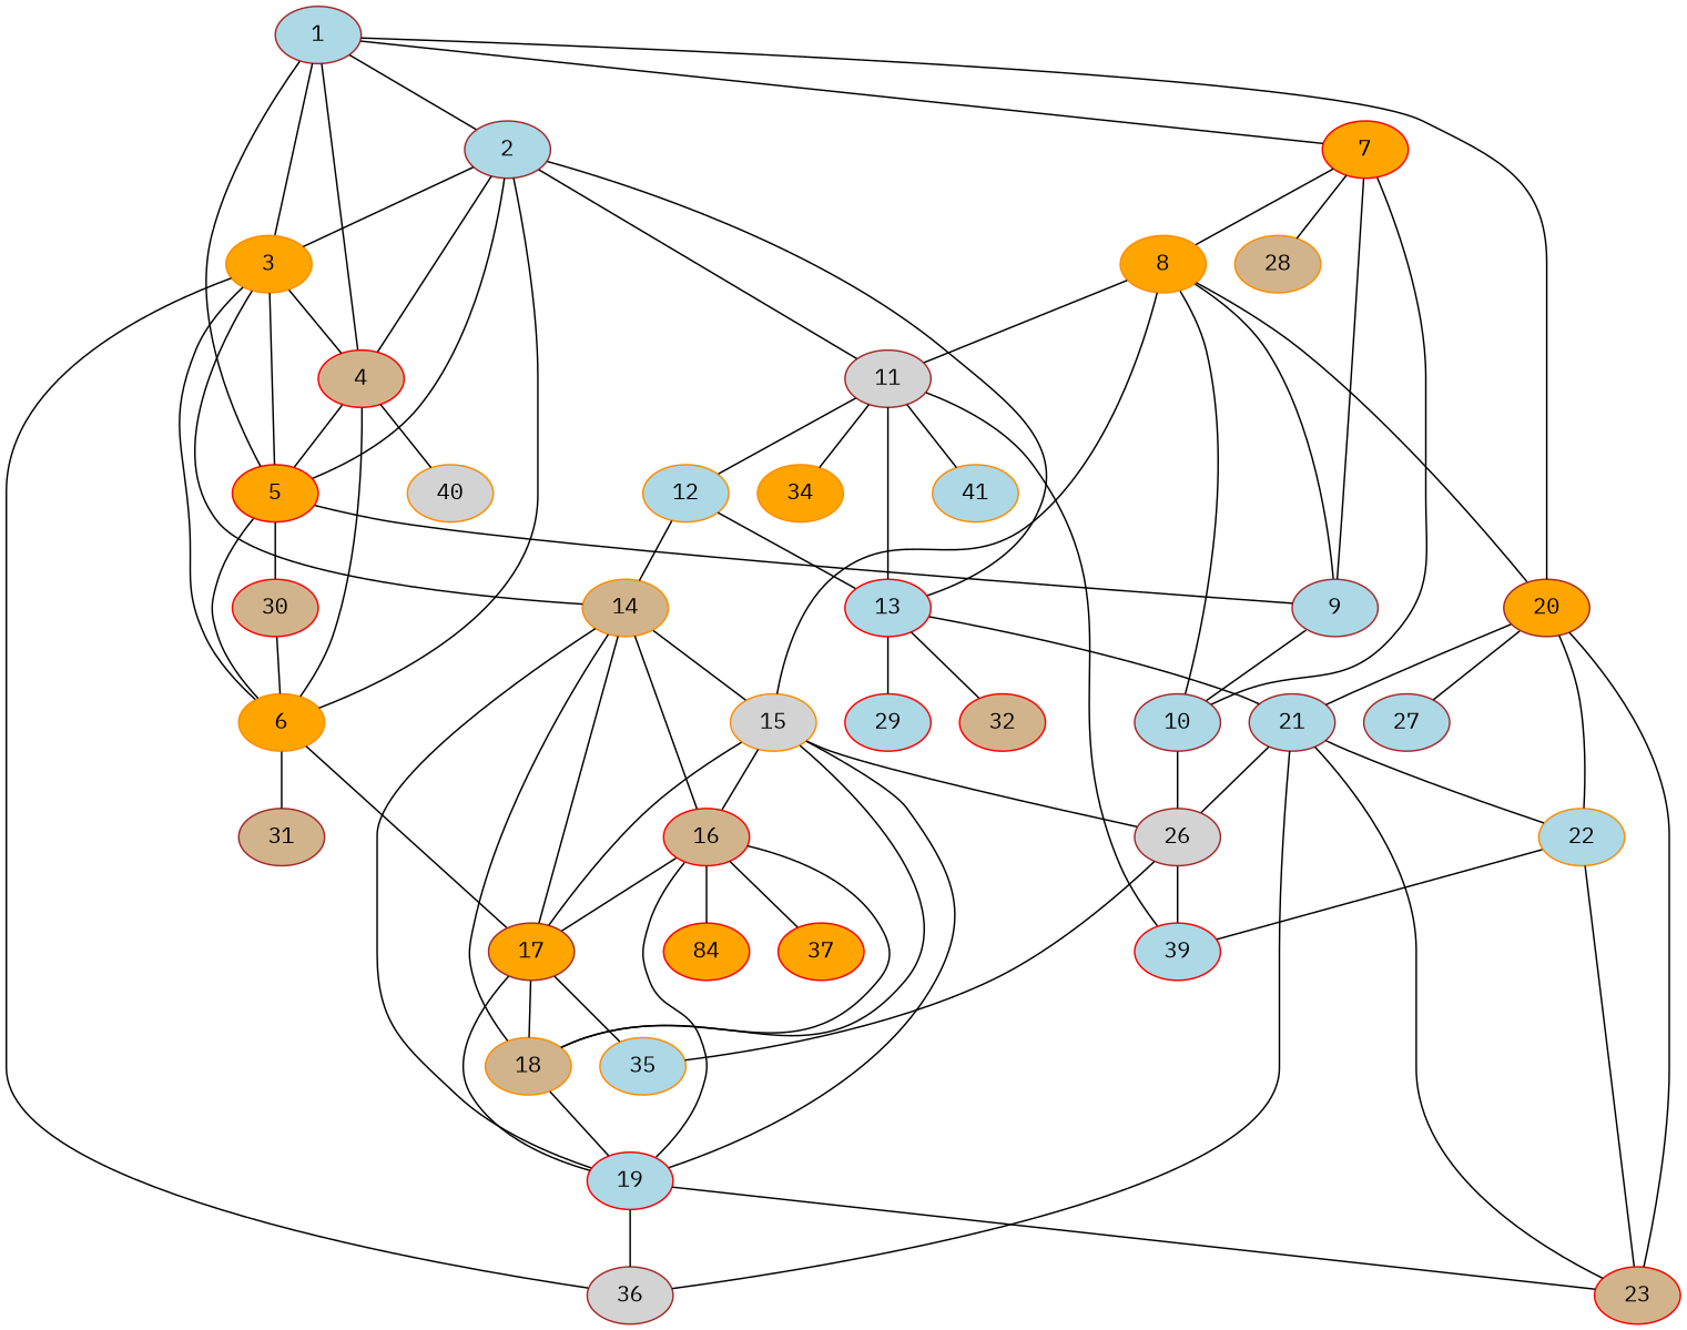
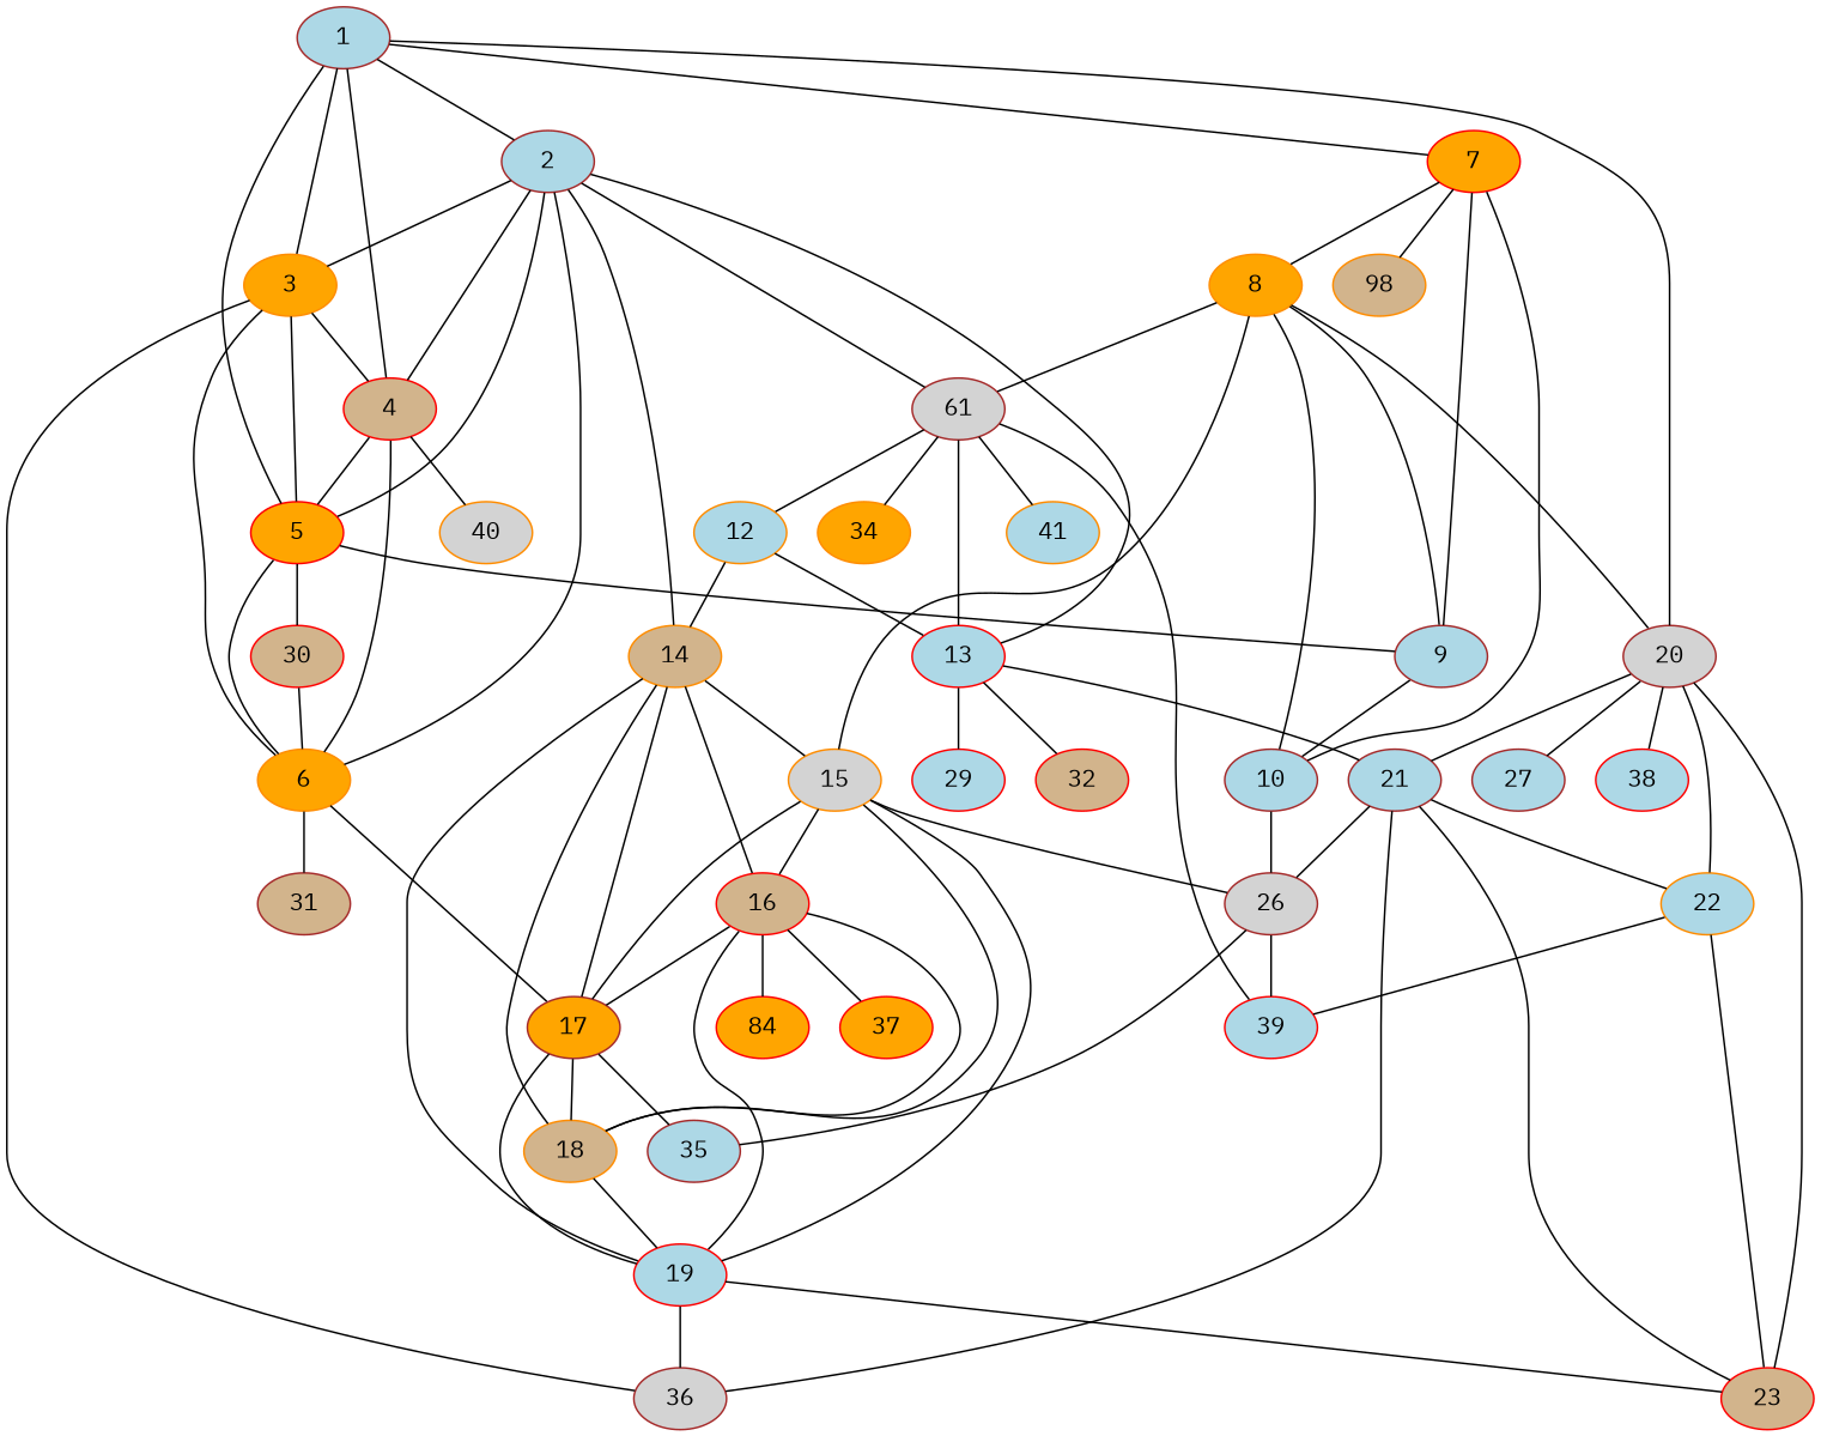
  graph {
    fontname="IBM Plex Mono"
    node [color=red fillcolor=lightblue fontname="IBM Plex Mono" style=filled]
    edge [fontname="IBM Plex Mono" weight=1.0]
    1 [color=brown]
    2 [color=brown]
    3 [color=darkorange fillcolor=orange]
    4 [fillcolor=tan]
    5 [fillcolor=orange]
    7 [fillcolor=orange]
-   20 [color=brown fillcolor=orange]
+   20 [color=brown fillcolor=lightgrey]
    6 [color=darkorange fillcolor=orange]
-   11 [color=brown fillcolor=lightgrey]
+   11 [color=brown fillcolor=lightgrey label=61]
    13
    14 [color=darkorange fillcolor=tan]
    36 [color=brown fillcolor=lightgrey]
    40 [color=darkorange fillcolor=lightgrey]
    9 [color=brown]
    30 [fillcolor=tan]
    17 [color=brown fillcolor=orange]
    31 [color=brown fillcolor=tan]
    8 [color=darkorange fillcolor=orange]
    10 [color=brown]
-   28 [color=darkorange fillcolor=tan]
+   28 [color=darkorange fillcolor=tan label=98]
    21 [color=brown]
    23 [fillcolor=tan]
    22 [color=darkorange]
    27 [color=brown]
+   38
    12 [color=darkorange]
    34 [color=darkorange fillcolor=orange]
    39
    41 [color=darkorange]
    29
    32 [fillcolor=tan]
    15 [color=darkorange fillcolor=lightgrey]
    16 [fillcolor=tan]
    18 [color=darkorange fillcolor=tan]
    19
-   35 [color=darkorange]
+   35 [color=brown]
    26 [color=brown fillcolor=lightgrey]
    n38 [fillcolor=orange label=84]
    37 [fillcolor=orange]
    1 -- 2
    1 -- 3 [weight=3.0]
    1 -- 4
    1 -- 5
    1 -- 7
    1 -- 20
    2 -- 3
    2 -- 4
    2 -- 5
    2 -- 6
    2 -- 11
    2 -- 13
    3 -- 4
    3 -- 5
    3 -- 6
-   3 -- 14
+   2 -- 14
    3 -- 36
    4 -- 5
    4 -- 6
    4 -- 40
    5 -- 6
    5 -- 9
    5 -- 30
    7 -- 9 [weight=3.0]
    7 -- 8 [weight=3.0]
    7 -- 10 [weight=3.0]
    7 -- 28
    20 -- 21 [weight=3.0]
    20 -- 23 [weight=3.0]
    20 -- 22 [weight=6.0]
    20 -- 27
+   20 -- 38 [weight=4.0]
    6 -- 17
    6 -- 31
    11 -- 13 [weight=4.0]
    11 -- 12 [weight=4.0]
    11 -- 34
    11 -- 39
    11 -- 41
    13 -- 21
    13 -- 29 [weight=5.0]
    13 -- 32
    14 -- 17
    14 -- 15
    14 -- 16
    14 -- 18
    14 -- 19
    9 -- 10
    30 -- 6
    17 -- 18
    17 -- 19
    17 -- 35
    8 -- 20
    8 -- 11
    8 -- 9
    8 -- 10
    8 -- 15
    10 -- 26 [weight=4.0]
    21 -- 36
    21 -- 23
    21 -- 22
    21 -- 26
    22 -- 23
    22 -- 39
    12 -- 13
    12 -- 14
    15 -- 17
    15 -- 16
    15 -- 18
    15 -- 19
    15 -- 26
    16 -- 17
    16 -- 18
    16 -- 19
    16 -- n38 [weight=5.0]
    16 -- 37
    18 -- 19
    19 -- 36
    19 -- 23
    26 -- 39
    26 -- 35
  }
